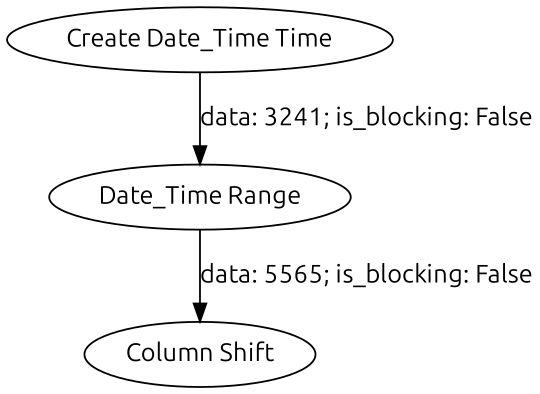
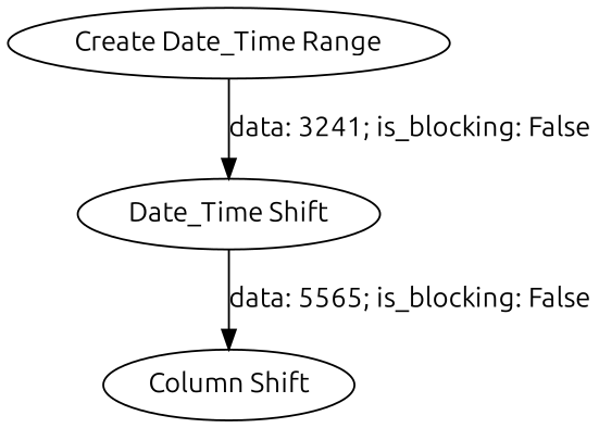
  digraph {
    fontname=Ubuntu
    rankdir=TB
    node [fontname=Ubuntu]
    edge [fontname=Ubuntu]
-   n1 [label="Date_Time Range"]
+   n1 [label="Date_Time Shift"]
    n2 [label="Column Shift"]
-   n3 [label="Create Date_Time Time"]
+   n3 [label="Create Date_Time Range"]
    n1 -> n2 [label="data: 5565; is_blocking: False"]
    n3 -> n1 [label="data: 3241; is_blocking: False"]
  }
